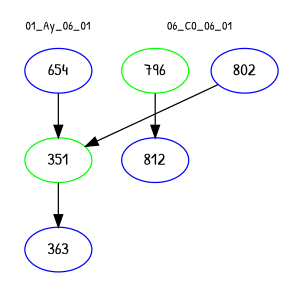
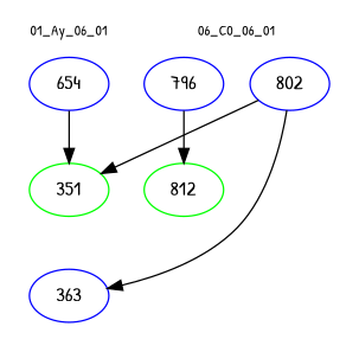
  digraph {
    fontname="Patrick Hand"
    node [color=blue fontname="Patrick Hand"]
    edge [color=black fontname="Patrick Hand"]
    n1 [label=654]
    n2 [color=green label=351]
    n3 [label=363]
    n4 [label=802]
-   n5 [color=green label=796]
-   n6 [label=812]
+   n5 [label=796]
+   n6 [color=green label=812]
    subgraph cluster_1 {
      color=white
      fontsize=10
      label="01_Ay_06_01"
      n1
      n2
      n3
    }
    subgraph cluster_2 {
      color=white
      fontsize=10
      label="06_C0_06_01"
      n4
      n5
      n6
    }
    n1 -> n2
-   n2 -> n3
+   n4 -> n3
    n4 -> n2
    n5 -> n6
  }
